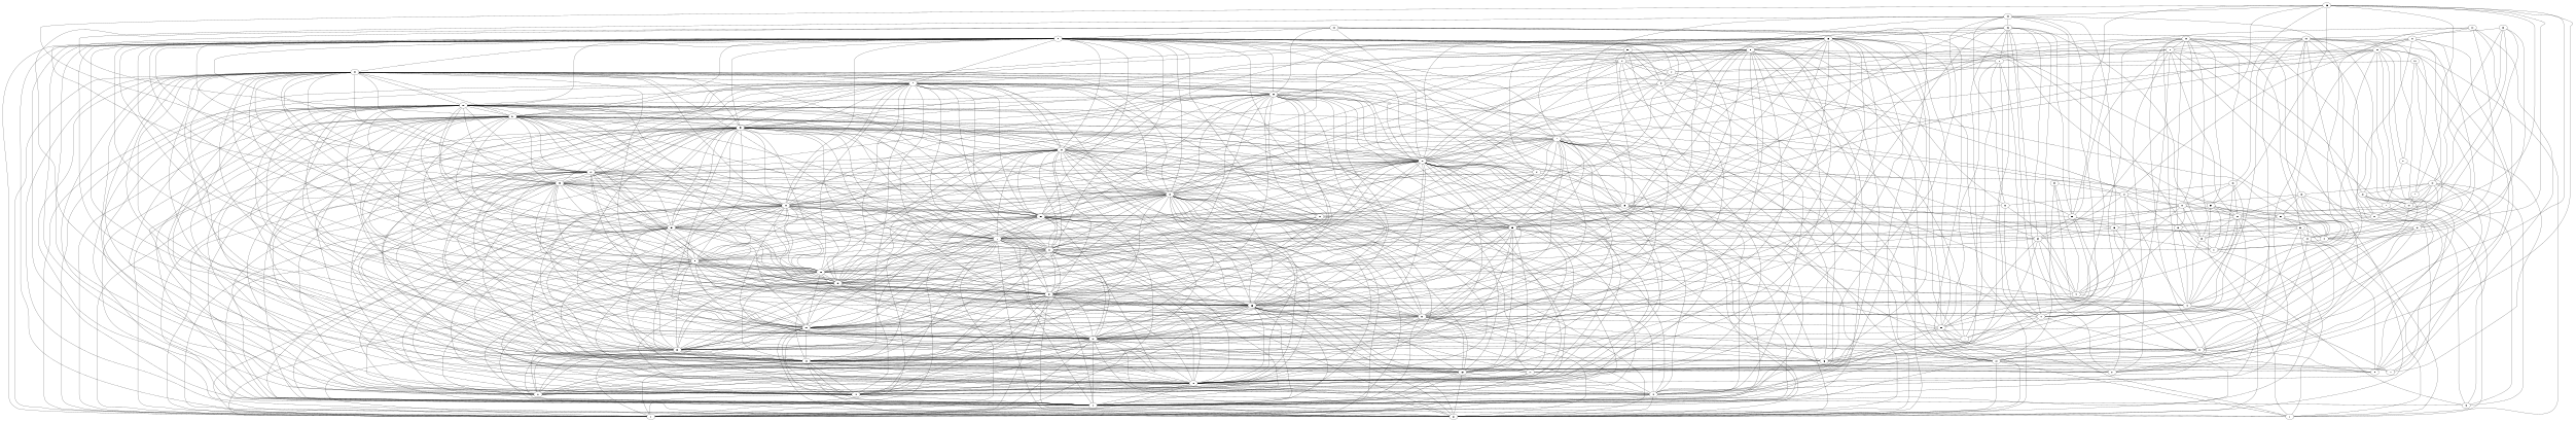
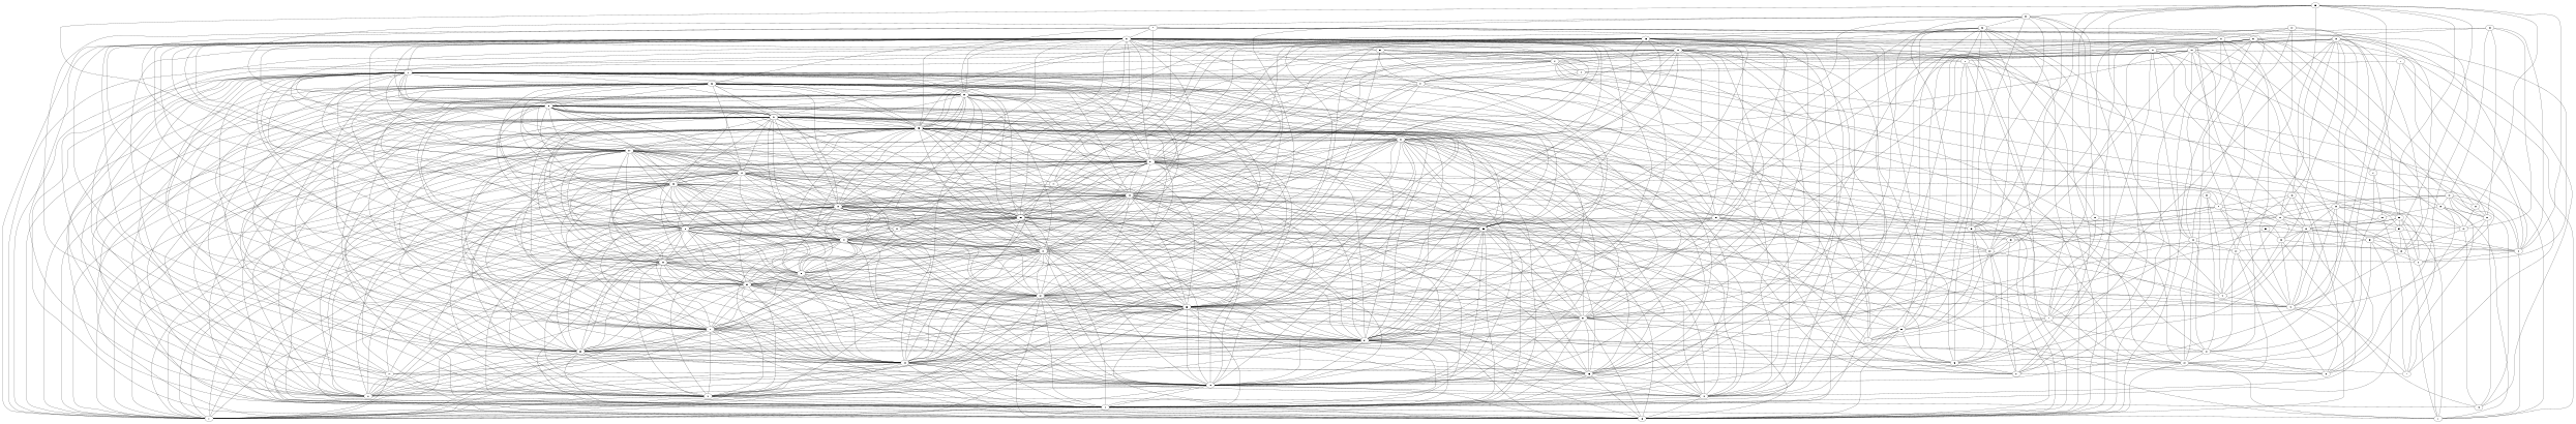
  digraph {
    fontname="Patrick Hand"
    rankdir=BT
    node [fontname="Patrick Hand"]
    edge [arrowhead=both fontname="Patrick Hand"]
    0
    19
    28
    30
    31
    32
    35
    36
    39
    40
    43
    44
    46
    69
    78
    80
    81
    82
    84
    85
    86
    89
    90
    94
    96
    93
    21
    57
    67
    68
    25
    34
    75
    54
    55
    70
    45
    47
+   50
    52
    41
    91
    76
    65
    66
    64
    71
    38
    88
    62
    58
    97
    92
    72
    22
    99
    95
    83
    33
    29
    63
    79
    74
    53
    59
    48
    2
    77
    98
    73
    1
    16
    51
    87
    42
    37
    60
    49
    3
    15
    27
    26
    56
    4
    7
    17
    18
    61
    5
    12
    20
    23
    14
    24
    6
    8
    9
    10
    11
    13
    0 -> 19
    0 -> 28
    0 -> 30
    0 -> 31
    0 -> 32
    0 -> 35
    0 -> 36
    0 -> 39
    0 -> 40
    0 -> 43
    0 -> 44
    0 -> 46
    0 -> 69
    0 -> 78
    0 -> 80
    0 -> 81
    0 -> 82
    0 -> 84
    0 -> 85
    0 -> 86
    0 -> 89
    0 -> 90
    0 -> 94
    0 -> 96
    19 -> 28
    19 -> 30
    19 -> 31
    19 -> 32
    19 -> 35
    19 -> 36
    19 -> 39
    19 -> 40
    19 -> 43
    19 -> 44
    19 -> 46
    19 -> 78
    19 -> 80
    19 -> 81
    19 -> 82
    19 -> 84
    19 -> 85
    19 -> 86
    19 -> 89
    19 -> 90
    19 -> 94
    19 -> 96
    19 -> 93
    19 -> 21
    19 -> 57
    19 -> 67
    19 -> 68
    19 -> 25
    19 -> 34
    19 -> 75
    19 -> 54
    19 -> 55
    19 -> 70
    28 -> 30
    28 -> 31
    28 -> 32
    28 -> 35
    28 -> 36
    28 -> 39
    28 -> 40
    28 -> 43
    28 -> 44
    28 -> 46
    28 -> 69
    28 -> 80
    28 -> 81
    28 -> 82
    28 -> 84
    28 -> 85
    28 -> 86
    28 -> 89
    28 -> 90
    28 -> 94
    28 -> 96
    28 -> 93
    28 -> 57
    28 -> 67
    28 -> 68
    28 -> 34
    28 -> 75
    28 -> 54
    28 -> 55
    30 -> 31
    30 -> 32
    30 -> 35
    30 -> 36
    30 -> 39
    30 -> 40
    30 -> 43
    30 -> 44
    30 -> 46
    30 -> 69
    30 -> 78
    30 -> 81
    30 -> 82
    30 -> 85
    30 -> 86
    30 -> 89
    30 -> 90
    30 -> 94
    30 -> 96
    30 -> 93
    30 -> 57
    30 -> 67
    30 -> 54
    30 -> 45
    30 -> 47
+   30 -> 50
    31 -> 32
    31 -> 35
    31 -> 36
    31 -> 39
    31 -> 40
    31 -> 43
    31 -> 44
    31 -> 46
    31 -> 69
    31 -> 78
    31 -> 80
    31 -> 84
    31 -> 85
    31 -> 86
    31 -> 89
    31 -> 90
    31 -> 94
    31 -> 96
    31 -> 93
    31 -> 57
    31 -> 67
    31 -> 68
    31 -> 34
    31 -> 75
    31 -> 54
    31 -> 55
    31 -> 52
    31 -> 41
    31 -> 91
    31 -> 76
    32 -> 35
    32 -> 36
    32 -> 39
    32 -> 40
    32 -> 43
    32 -> 44
    32 -> 46
    32 -> 69
    32 -> 78
    32 -> 80
    32 -> 81
    32 -> 84
    32 -> 85
    32 -> 86
    32 -> 89
    32 -> 90
    32 -> 94
    32 -> 96
    32 -> 93
    32 -> 57
    32 -> 67
    32 -> 34
    32 -> 75
    32 -> 54
    32 -> 55
    32 -> 65
    35 -> 36
    35 -> 39
    35 -> 40
    35 -> 43
    35 -> 46
    35 -> 69
    35 -> 78
    35 -> 80
    35 -> 81
    35 -> 82
    35 -> 84
    35 -> 86
    35 -> 89
    35 -> 90
    35 -> 94
    35 -> 96
    35 -> 93
    35 -> 57
    35 -> 67
    35 -> 68
    35 -> 75
    35 -> 54
    35 -> 55
    35 -> 65
    35 -> 66
    35 -> 64
    35 -> 71
    36 -> 39
    36 -> 40
    36 -> 43
    36 -> 44
    36 -> 46
    36 -> 69
    36 -> 78
    36 -> 80
    36 -> 81
    36 -> 82
    36 -> 84
    36 -> 85
    36 -> 89
    36 -> 90
    36 -> 94
    36 -> 96
    36 -> 93
    36 -> 67
    36 -> 75
    36 -> 54
    36 -> 55
    36 -> 38
    36 -> 88
    39 -> 40
    39 -> 43
    39 -> 44
    39 -> 46
    39 -> 69
    39 -> 78
    39 -> 80
    39 -> 81
    39 -> 82
    39 -> 85
    39 -> 86
    39 -> 90
    39 -> 94
    39 -> 96
    39 -> 93
    39 -> 57
    39 -> 67
    39 -> 54
    39 -> 65
    39 -> 64
    40 -> 43
    40 -> 44
    40 -> 46
    40 -> 69
    40 -> 78
    40 -> 80
    40 -> 81
    40 -> 82
    40 -> 85
    40 -> 86
    40 -> 89
    40 -> 94
    40 -> 96
    40 -> 93
    40 -> 57
    40 -> 54
    40 -> 47
    40 -> 41
    40 -> 91
    43 -> 44
    43 -> 46
    43 -> 69
    43 -> 78
    43 -> 80
    43 -> 81
    43 -> 82
    43 -> 85
    43 -> 86
    43 -> 89
    43 -> 90
    43 -> 94
    43 -> 96
    43 -> 57
    43 -> 67
    43 -> 54
    43 -> 65
    44 -> 46
    44 -> 69
    44 -> 78
    44 -> 80
    44 -> 81
    44 -> 82
    44 -> 84
    44 -> 85
    44 -> 86
    44 -> 89
    44 -> 90
    44 -> 96
    44 -> 93
    44 -> 57
    44 -> 67
    44 -> 54
    44 -> 55
    44 -> 62
    46 -> 69
    46 -> 78
    46 -> 80
    46 -> 81
    46 -> 82
    46 -> 84
    46 -> 85
    46 -> 86
    46 -> 89
    46 -> 90
    46 -> 94
    46 -> 93
    46 -> 57
    46 -> 67
    46 -> 54
    46 -> 55
    46 -> 47
    46 -> 91
    46 -> 58
    69 -> 78
    69 -> 80
    69 -> 81
    69 -> 82
    69 -> 84
    69 -> 85
    69 -> 86
    69 -> 89
    69 -> 90
    69 -> 94
    69 -> 96
    69 -> 93
    69 -> 75
    78 -> 80
    78 -> 81
    78 -> 82
    78 -> 84
    78 -> 85
    78 -> 86
    78 -> 89
    78 -> 90
    78 -> 94
    78 -> 96
    78 -> 93
    80 -> 81
    80 -> 82
    80 -> 85
    80 -> 86
    80 -> 89
    80 -> 90
    80 -> 94
    80 -> 96
    80 -> 93
    80 -> 67
    80 -> 97
    81 -> 82
    81 -> 84
    81 -> 85
    81 -> 86
    81 -> 89
    81 -> 90
    81 -> 94
    81 -> 96
    81 -> 93
    81 -> 91
    81 -> 92
    82 -> 84
    82 -> 85
    82 -> 86
    82 -> 89
    82 -> 90
    82 -> 94
    82 -> 96
    82 -> 93
    84 -> 85
    84 -> 86
    84 -> 94
    84 -> 96
    85 -> 86
    85 -> 89
    85 -> 90
    85 -> 94
    85 -> 96
    85 -> 93
    86 -> 89
    86 -> 90
    86 -> 94
    86 -> 96
    86 -> 93
    86 -> 88
    89 -> 90
    89 -> 94
    89 -> 96
    89 -> 93
    90 -> 94
    90 -> 96
    90 -> 93
    90 -> 91
    90 -> 97
    94 -> 96
    96 -> 97
    93 -> 0
    93 -> 94
    93 -> 96
    21 -> 35
    21 -> 90
    21 -> 54
    21 -> 47
    21 -> 97
    21 -> 92
    21 -> 72
    21 -> 22
    57 -> 69
    57 -> 78
    57 -> 80
    57 -> 81
    57 -> 82
    57 -> 84
    57 -> 85
    57 -> 86
    57 -> 89
    57 -> 94
    57 -> 96
    57 -> 93
    57 -> 67
    57 -> 68
    57 -> 75
    57 -> 99
    67 -> 69
    67 -> 78
    67 -> 81
    67 -> 82
    67 -> 85
    67 -> 86
    67 -> 89
    67 -> 94
    67 -> 96
    67 -> 93
    67 -> 95
    68 -> 69
    68 -> 78
    68 -> 81
    68 -> 84
    68 -> 85
    68 -> 75
    68 -> 91
    68 -> 83
    25 -> 28
    25 -> 31
    25 -> 32
    25 -> 35
    25 -> 36
    25 -> 69
    25 -> 78
    25 -> 81
    25 -> 84
    25 -> 85
    25 -> 86
    25 -> 93
    25 -> 57
    25 -> 68
    25 -> 34
    25 -> 55
    25 -> 83
    25 -> 33
    25 -> 29
    34 -> 35
    34 -> 36
    34 -> 44
    34 -> 46
    34 -> 69
    34 -> 78
    34 -> 81
    34 -> 82
    34 -> 85
    34 -> 86
    34 -> 94
    34 -> 96
    34 -> 57
    34 -> 68
    34 -> 75
    34 -> 55
    34 -> 72
    34 -> 83
    34 -> 63
    75 -> 78
    75 -> 81
    75 -> 82
    75 -> 84
    75 -> 85
    75 -> 86
    75 -> 83
    54 -> 69
    54 -> 78
    54 -> 80
    54 -> 81
    54 -> 82
    54 -> 85
    54 -> 86
    54 -> 89
    54 -> 94
    54 -> 96
    54 -> 93
    54 -> 57
    54 -> 67
    54 -> 71
    55 -> 69
    55 -> 78
    55 -> 81
    55 -> 82
    55 -> 84
    55 -> 85
    55 -> 86
    55 -> 94
    55 -> 96
    55 -> 57
    55 -> 68
    55 -> 75
    55 -> 62
    55 -> 83
    55 -> 79
    70 -> 79
    70 -> 74
    45 -> 47
    45 -> 88
    45 -> 53
    45 -> 59
    47 -> 44
    47 -> 80
    47 -> 90
    47 -> 96
    47 -> 71
    47 -> 48
    52 -> 82
    52 -> 96
    52 -> 91
    41 -> 46
    41 -> 81
    41 -> 90
    41 -> 96
    41 -> 68
    41 -> 52
    41 -> 72
    91 -> 96
    91 -> 2
    76 -> 81
    76 -> 77
    65 -> 85
    65 -> 89
    65 -> 94
    65 -> 93
    65 -> 76
    65 -> 66
    65 -> 88
    66 -> 85
    66 -> 92
    66 -> 79
    64 -> 89
    64 -> 76
    64 -> 98
    64 -> 73
    71 -> 85
    71 -> 75
    71 -> 97
    71 -> 72
    38 -> 78
    38 -> 86
    38 -> 45
    38 -> 65
    38 -> 95
    38 -> 83
    38 -> 74
    38 -> 53
    88 -> 95
    62 -> 94
    62 -> 70
    62 -> 64
    62 -> 79
    62 -> 73
    58 -> 67
    58 -> 70
    58 -> 95
    58 -> 59
    92 -> 97
    92 -> 99
    72 -> 84
    72 -> 91
    72 -> 76
    22 -> 84
    22 -> 34
    22 -> 41
    22 -> 91
    22 -> 71
    22 -> 97
    22 -> 63
    22 -> 26
    22 -> 56
    22 -> 61
    83 -> 88
    33 -> 84
    33 -> 68
    33 -> 34
    33 -> 75
    33 -> 55
    33 -> 38
    33 -> 88
    33 -> 53
    33 -> 51
    29 -> 90
    29 -> 70
    29 -> 66
    29 -> 62
    29 -> 59
    29 -> 73
    29 -> 37
    63 -> 76
    63 -> 66
    63 -> 72
    63 -> 74
    63 -> 77
    79 -> 81
    74 -> 92
    74 -> 99
    53 -> 81
    53 -> 65
    53 -> 88
    53 -> 95
    53 -> 83
    53 -> 77
    59 -> 68
    59 -> 95
    59 -> 79
    48 -> 96
    48 -> 64
    48 -> 88
    2 -> 78
    2 -> 96
    2 -> 41
    2 -> 51
    2 -> 87
    73 -> 95
    73 -> 79
    1 -> 86
    1 -> 52
    1 -> 66
    1 -> 33
    1 -> 2
    1 -> 16
    1 -> 51
    16 -> 35
    16 -> 65
    16 -> 92
    16 -> 83
    16 -> 29
    16 -> 63
    16 -> 79
    16 -> 48
    16 -> 51
    16 -> 42
    51 -> 52
    51 -> 66
    51 -> 83
    42 -> 66
    42 -> 99
    42 -> 79
    42 -> 74
    42 -> 60
    42 -> 49
    37 -> 60
    37 -> 61
    60 -> 66
    60 -> 92
    60 -> 74
    49 -> 92
    49 -> 95
    49 -> 74
    3 -> 85
    3 -> 94
    3 -> 45
    3 -> 65
    3 -> 38
    3 -> 88
    3 -> 92
    3 -> 95
    3 -> 83
    3 -> 33
    3 -> 15
    3 -> 27
    15 -> 35
    15 -> 39
    15 -> 43
    15 -> 78
    15 -> 85
-   15 -> 89
    15 -> 93
    15 -> 66
    15 -> 38
    15 -> 88
    15 -> 53
    15 -> 16
    15 -> 26
    27 -> 75
    27 -> 76
    27 -> 63
    27 -> 53
    27 -> 56
    26 -> 31
    26 -> 89
    26 -> 65
    26 -> 72
    26 -> 95
    26 -> 63
    26 -> 77
    26 -> 98
    26 -> 27
    56 -> 57
    56 -> 58
    56 -> 72
    56 -> 59
    4 -> 19
    4 -> 28
    4 -> 30
    4 -> 31
    4 -> 32
    4 -> 35
    4 -> 36
    4 -> 39
    4 -> 43
    4 -> 44
    4 -> 46
    4 -> 69
    4 -> 78
    4 -> 80
    4 -> 81
    4 -> 82
    4 -> 85
    4 -> 86
    4 -> 89
    4 -> 94
    4 -> 96
    4 -> 93
    4 -> 21
    4 -> 57
    4 -> 67
    4 -> 68
    4 -> 65
    4 -> 98
    4 -> 7
    4 -> 17
    7 -> 19
    7 -> 28
    7 -> 30
    7 -> 31
    7 -> 32
    7 -> 35
    7 -> 36
    7 -> 39
    7 -> 43
    7 -> 44
    7 -> 46
    7 -> 69
    7 -> 78
    7 -> 80
    7 -> 81
    7 -> 82
    7 -> 84
    7 -> 85
    7 -> 86
    7 -> 89
    7 -> 94
    7 -> 96
    7 -> 93
    7 -> 67
    7 -> 68
    7 -> 25
    7 -> 34
    7 -> 75
    7 -> 54
    7 -> 55
    7 -> 92
    7 -> 56
    7 -> 17
    7 -> 18
    17 -> 19
    17 -> 28
    17 -> 30
    17 -> 31
    17 -> 32
    17 -> 35
    17 -> 36
    17 -> 39
    17 -> 43
    17 -> 44
    17 -> 46
    17 -> 69
    17 -> 78
    17 -> 80
    17 -> 81
    17 -> 82
    17 -> 85
    17 -> 86
    17 -> 89
    17 -> 94
    17 -> 96
    17 -> 93
    17 -> 57
    17 -> 54
    17 -> 52
    18 -> 19
    18 -> 28
    18 -> 31
    18 -> 35
    18 -> 69
    18 -> 78
    18 -> 81
    18 -> 84
    18 -> 85
    18 -> 57
    18 -> 25
    18 -> 34
    18 -> 75
    18 -> 55
    18 -> 41
    18 -> 91
    18 -> 83
    18 -> 33
    18 -> 29
    18 -> 79
    61 -> 72
    61 -> 87
    5 -> 19
    5 -> 28
    5 -> 31
    5 -> 32
    5 -> 35
    5 -> 36
    5 -> 44
    5 -> 46
    5 -> 69
    5 -> 78
    5 -> 81
    5 -> 82
    5 -> 84
    5 -> 85
    5 -> 86
    5 -> 94
    5 -> 96
    5 -> 57
    5 -> 68
    5 -> 25
    5 -> 34
    5 -> 75
    5 -> 97
    5 -> 92
    5 -> 22
    5 -> 83
    5 -> 33
    5 -> 7
    5 -> 18
    5 -> 12
    12 -> 36
    12 -> 44
    12 -> 67
    12 -> 55
    12 -> 70
    12 -> 64
    12 -> 29
    12 -> 79
    12 -> 77
    12 -> 73
    12 -> 20
    12 -> 23
    12 -> 14
    20 -> 62
    20 -> 58
    20 -> 83
    20 -> 29
    20 -> 79
    20 -> 23
    20 -> 24
+   23 -> 50
    23 -> 64
    23 -> 62
    23 -> 29
    23 -> 79
    14 -> 39
    14 -> 84
    14 -> 38
    14 -> 62
    14 -> 48
    14 -> 98
    14 -> 73
    14 -> 23
    24 -> 70
    24 -> 62
    24 -> 92
    24 -> 99
    24 -> 42
    24 -> 60
    24 -> 49
    6 -> 69
    6 -> 58
    6 -> 72
    6 -> 22
    6 -> 59
    6 -> 51
    6 -> 60
    6 -> 7
    6 -> 8
    6 -> 9
    8 -> 46
    8 -> 81
    8 -> 70
    8 -> 97
    8 -> 59
    8 -> 56
    8 -> 20
    8 -> 9
    9 -> 45
    9 -> 41
    9 -> 58
    9 -> 99
    9 -> 95
    9 -> 29
    9 -> 79
    9 -> 74
    9 -> 87
    9 -> 56
    10 -> 92
    10 -> 74
    10 -> 42
    10 -> 17
    10 -> 23
    10 -> 24
    11 -> 94
    11 -> 22
    11 -> 74
    11 -> 87
    11 -> 37
    11 -> 12
    13 -> 80
    13 -> 76
    13 -> 72
    13 -> 22
    13 -> 77
    13 -> 16
    13 -> 60
    13 -> 27
    13 -> 26
  }
